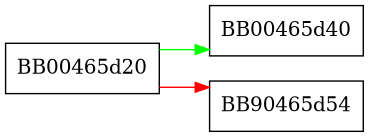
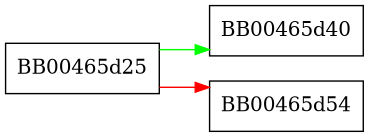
  digraph {
    rankdir=LR
    splines=ortho
    node [shape=box]
    n1 [label=BB00465d40]
-   BB00465d20
-   BB00465d54 [label=BB90465d54]
+   BB00465d20 [label=BB00465d25]
+   BB00465d54
    BB00465d20 -> n1 [color=green]
    BB00465d20 -> BB00465d54 [color=red]
  }
